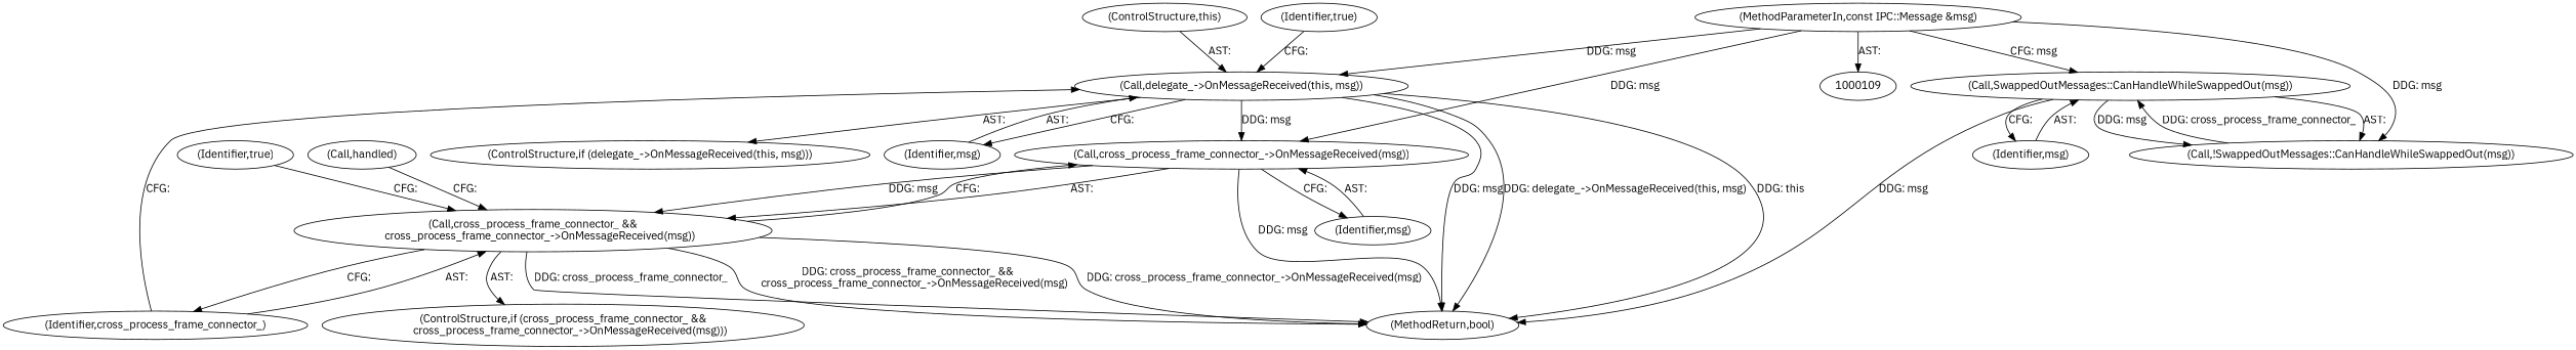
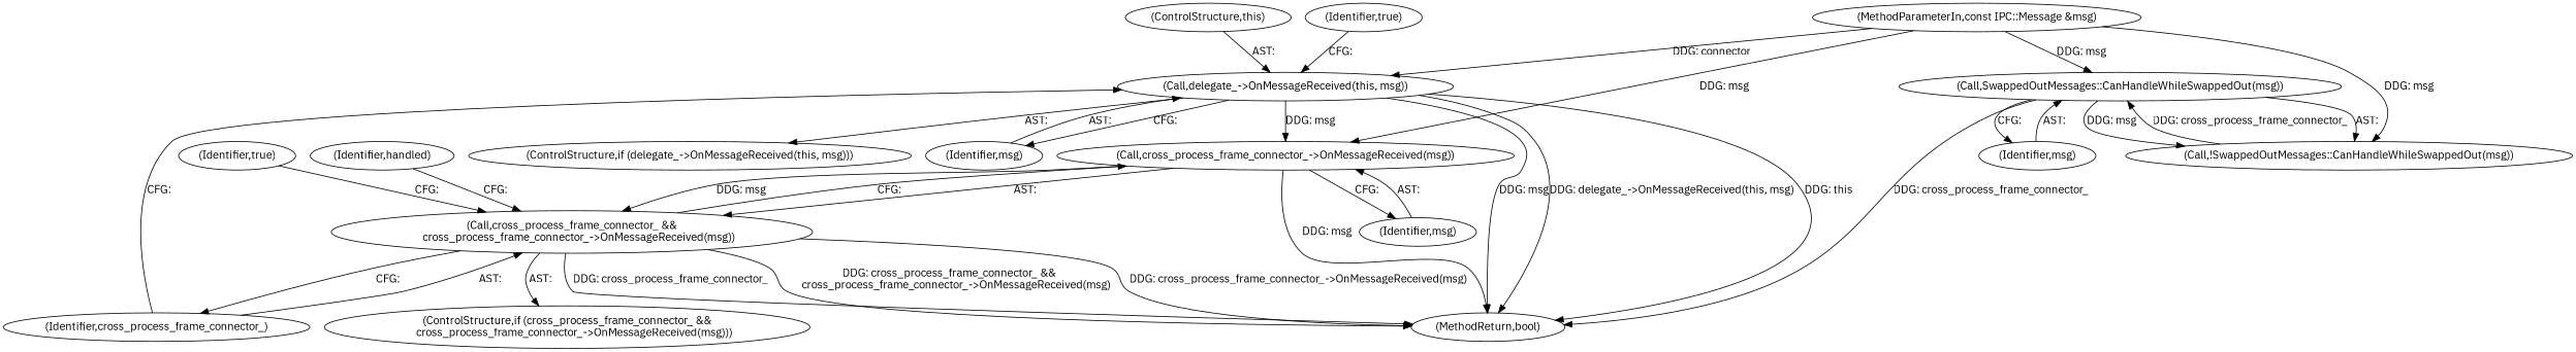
  digraph {
    fontname="IBM Plex Sans"
    node [fontname="IBM Plex Sans"]
    edge [fontname="IBM Plex Sans"]
    n1 [label="(Call,delegate_->OnMessageReceived(this, msg))"]
    n2 [label="(Call,cross_process_frame_connector_->OnMessageReceived(msg))"]
    n3 [label="(MethodReturn,bool)"]
    n4 [label="(ControlStructure,if (delegate_->OnMessageReceived(this, msg)))"]
    n5 [label="(Identifier,msg)"]
    n6 [label="(Call,cross_process_frame_connector_ &&\n      cross_process_frame_connector_->OnMessageReceived(msg))"]
    n7 [label="(Identifier,msg)"]
    n8 [label="(Call,SwappedOutMessages::CanHandleWhileSwappedOut(msg))"]
    n9 [label="(Identifier,msg)"]
    n10 [label="(Call,!SwappedOutMessages::CanHandleWhileSwappedOut(msg))"]
    n11 [label="(MethodParameterIn,const IPC::Message &msg)"]
-   1000109
    n13 [label="(ControlStructure,if (cross_process_frame_connector_ &&\n      cross_process_frame_connector_->OnMessageReceived(msg)))"]
    n14 [label="(Identifier,cross_process_frame_connector_)"]
    n15 [label="(Identifier,true)"]
    n16 [label="(ControlStructure,this)"]
    n17 [label="(Identifier,true)"]
-   n18 [label="(Call,handled)"]
+   n18 [label="(Identifier,handled)"]
    n1 -> n2 [label="DDG: msg"]
    n1 -> n3 [label="DDG: msg"]
    n1 -> n3 [label="DDG: delegate_->OnMessageReceived(this, msg)"]
    n1 -> n3 [label="DDG: this"]
    n1 -> n4 [label="AST: "]
    n1 -> n5 [label="CFG: "]
    n2 -> n3 [label="DDG: msg"]
    n2 -> n6 [label="AST: "]
    n2 -> n6 [label="DDG: msg"]
    n2 -> n7 [label="CFG: "]
    n5 -> n1 [label="AST: "]
    n6 -> n2 [label="CFG: "]
    n6 -> n3 [label="DDG: cross_process_frame_connector_"]
    n6 -> n3 [label="DDG: cross_process_frame_connector_ &&\n      cross_process_frame_connector_->OnMessageReceived(msg)"]
    n6 -> n3 [label="DDG: cross_process_frame_connector_->OnMessageReceived(msg)"]
    n6 -> n13 [label="AST: "]
    n6 -> n14 [label="CFG: "]
    n7 -> n2 [label="AST: "]
-   n8 -> n3 [label="DDG: msg"]
+   n8 -> n3 [label="DDG: cross_process_frame_connector_"]
    n8 -> n9 [label="CFG: "]
    n8 -> n10 [label="AST: "]
    n8 -> n10 [label="DDG: msg"]
    n9 -> n8 [label="AST: "]
    n10 -> n8 [label="DDG: cross_process_frame_connector_"]
-   n11 -> n1 [label="DDG: msg"]
+   n11 -> n1 [label="DDG: connector"]
    n11 -> n2 [label="DDG: msg"]
-   n11 -> n8 [label="CFG: msg"]
+   n11 -> n8 [label="DDG: msg"]
    n11 -> n10 [label="DDG: msg"]
-   n11 -> 1000109 [label="AST: "]
    n14 -> n1 [label="CFG: "]
    n14 -> n6 [label="AST: "]
    n15 -> n6 [label="CFG: "]
    n16 -> n1 [label="AST: "]
    n17 -> n1 [label="CFG: "]
    n18 -> n6 [label="CFG: "]
  }
